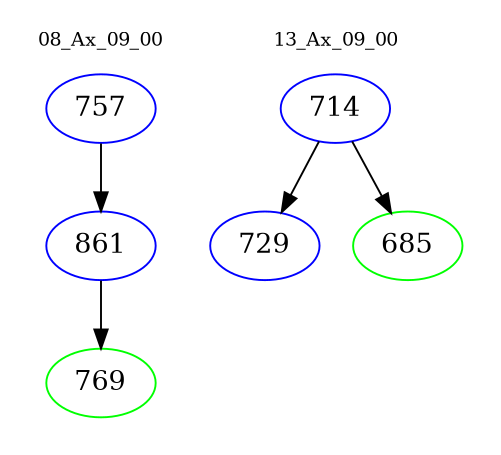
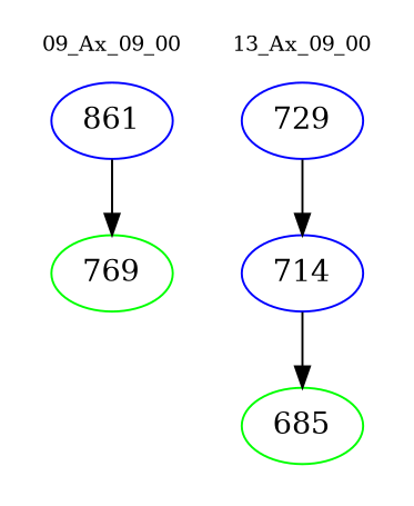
  digraph {
    node [color=blue]
    edge [color=black]
-   n1 [label=757]
    n2 [label=861]
    n3 [color=green label=769]
    n4 [label=729]
    n5 [label=714]
    n6 [color=green label=685]
    subgraph cluster_1 {
      color=white
      fontsize=10
-     label="08_Ax_09_00"
-     n1
+     label="09_Ax_09_00"
      n2
      n3
    }
    subgraph cluster_2 {
      color=white
      fontsize=10
      label="13_Ax_09_00"
      n4
      n5
      n6
    }
-   n1 -> n2
    n2 -> n3
-   n5 -> n4
+   n4 -> n5
    n5 -> n6
  }
